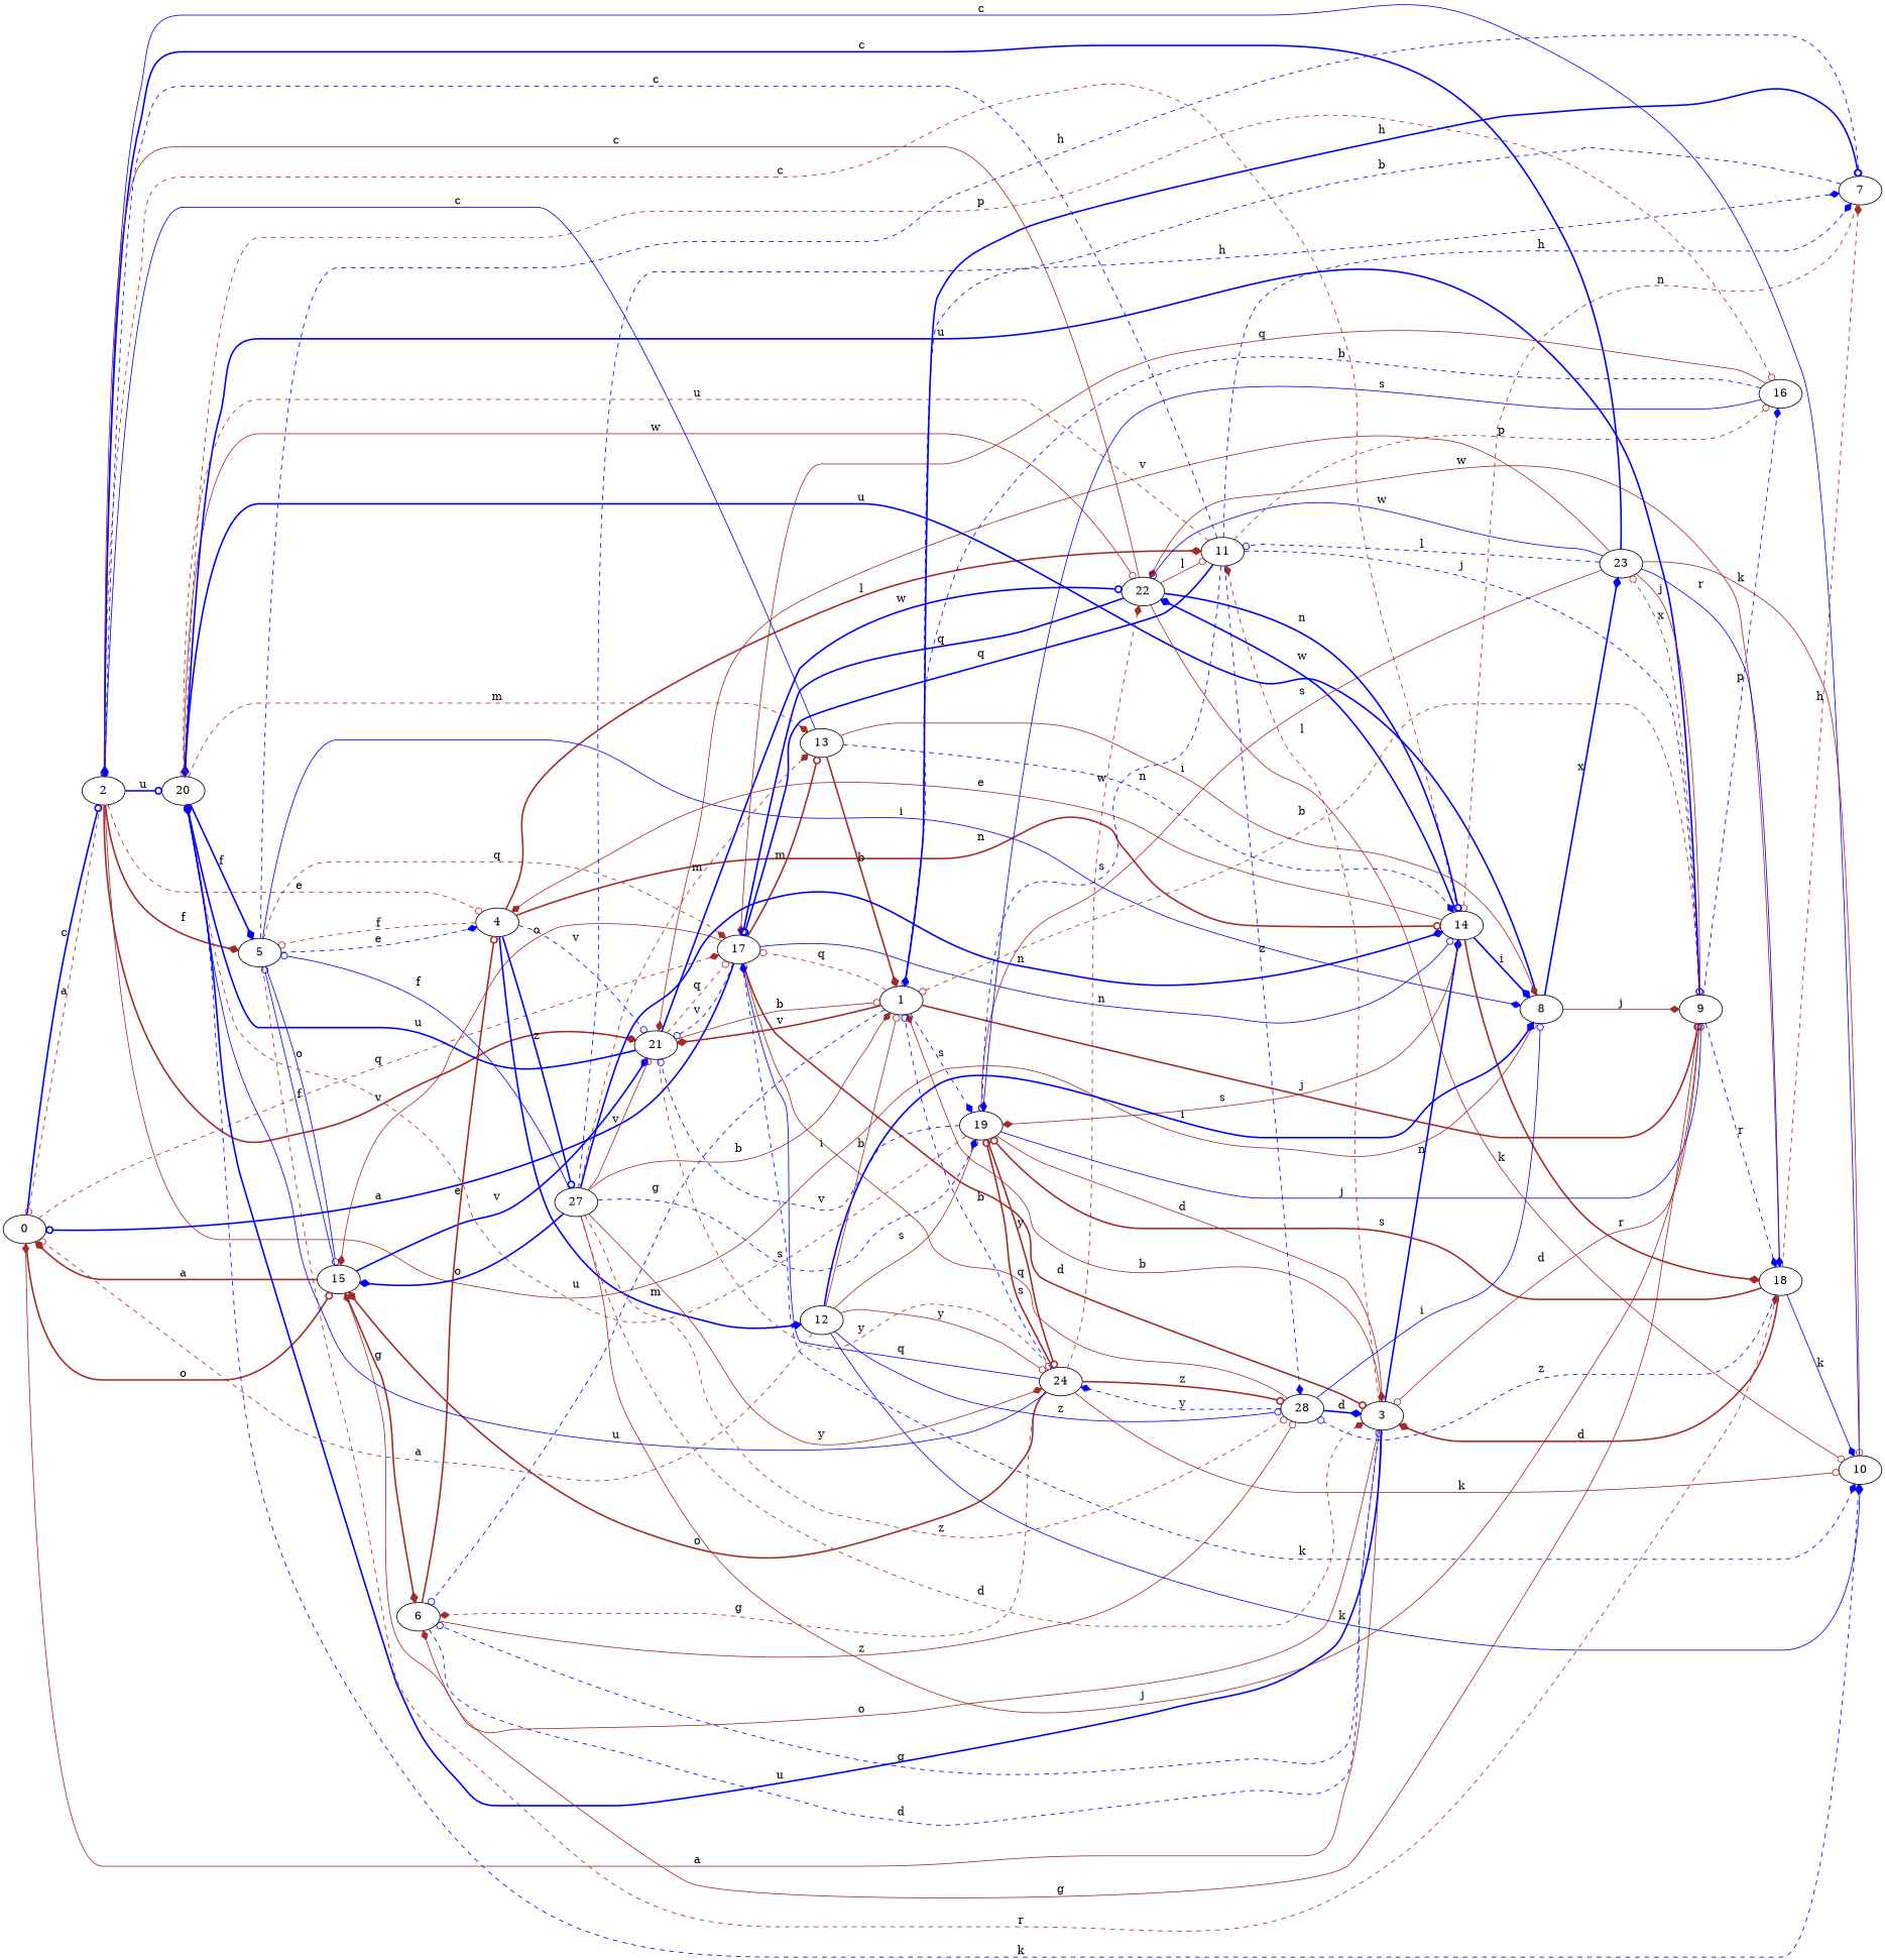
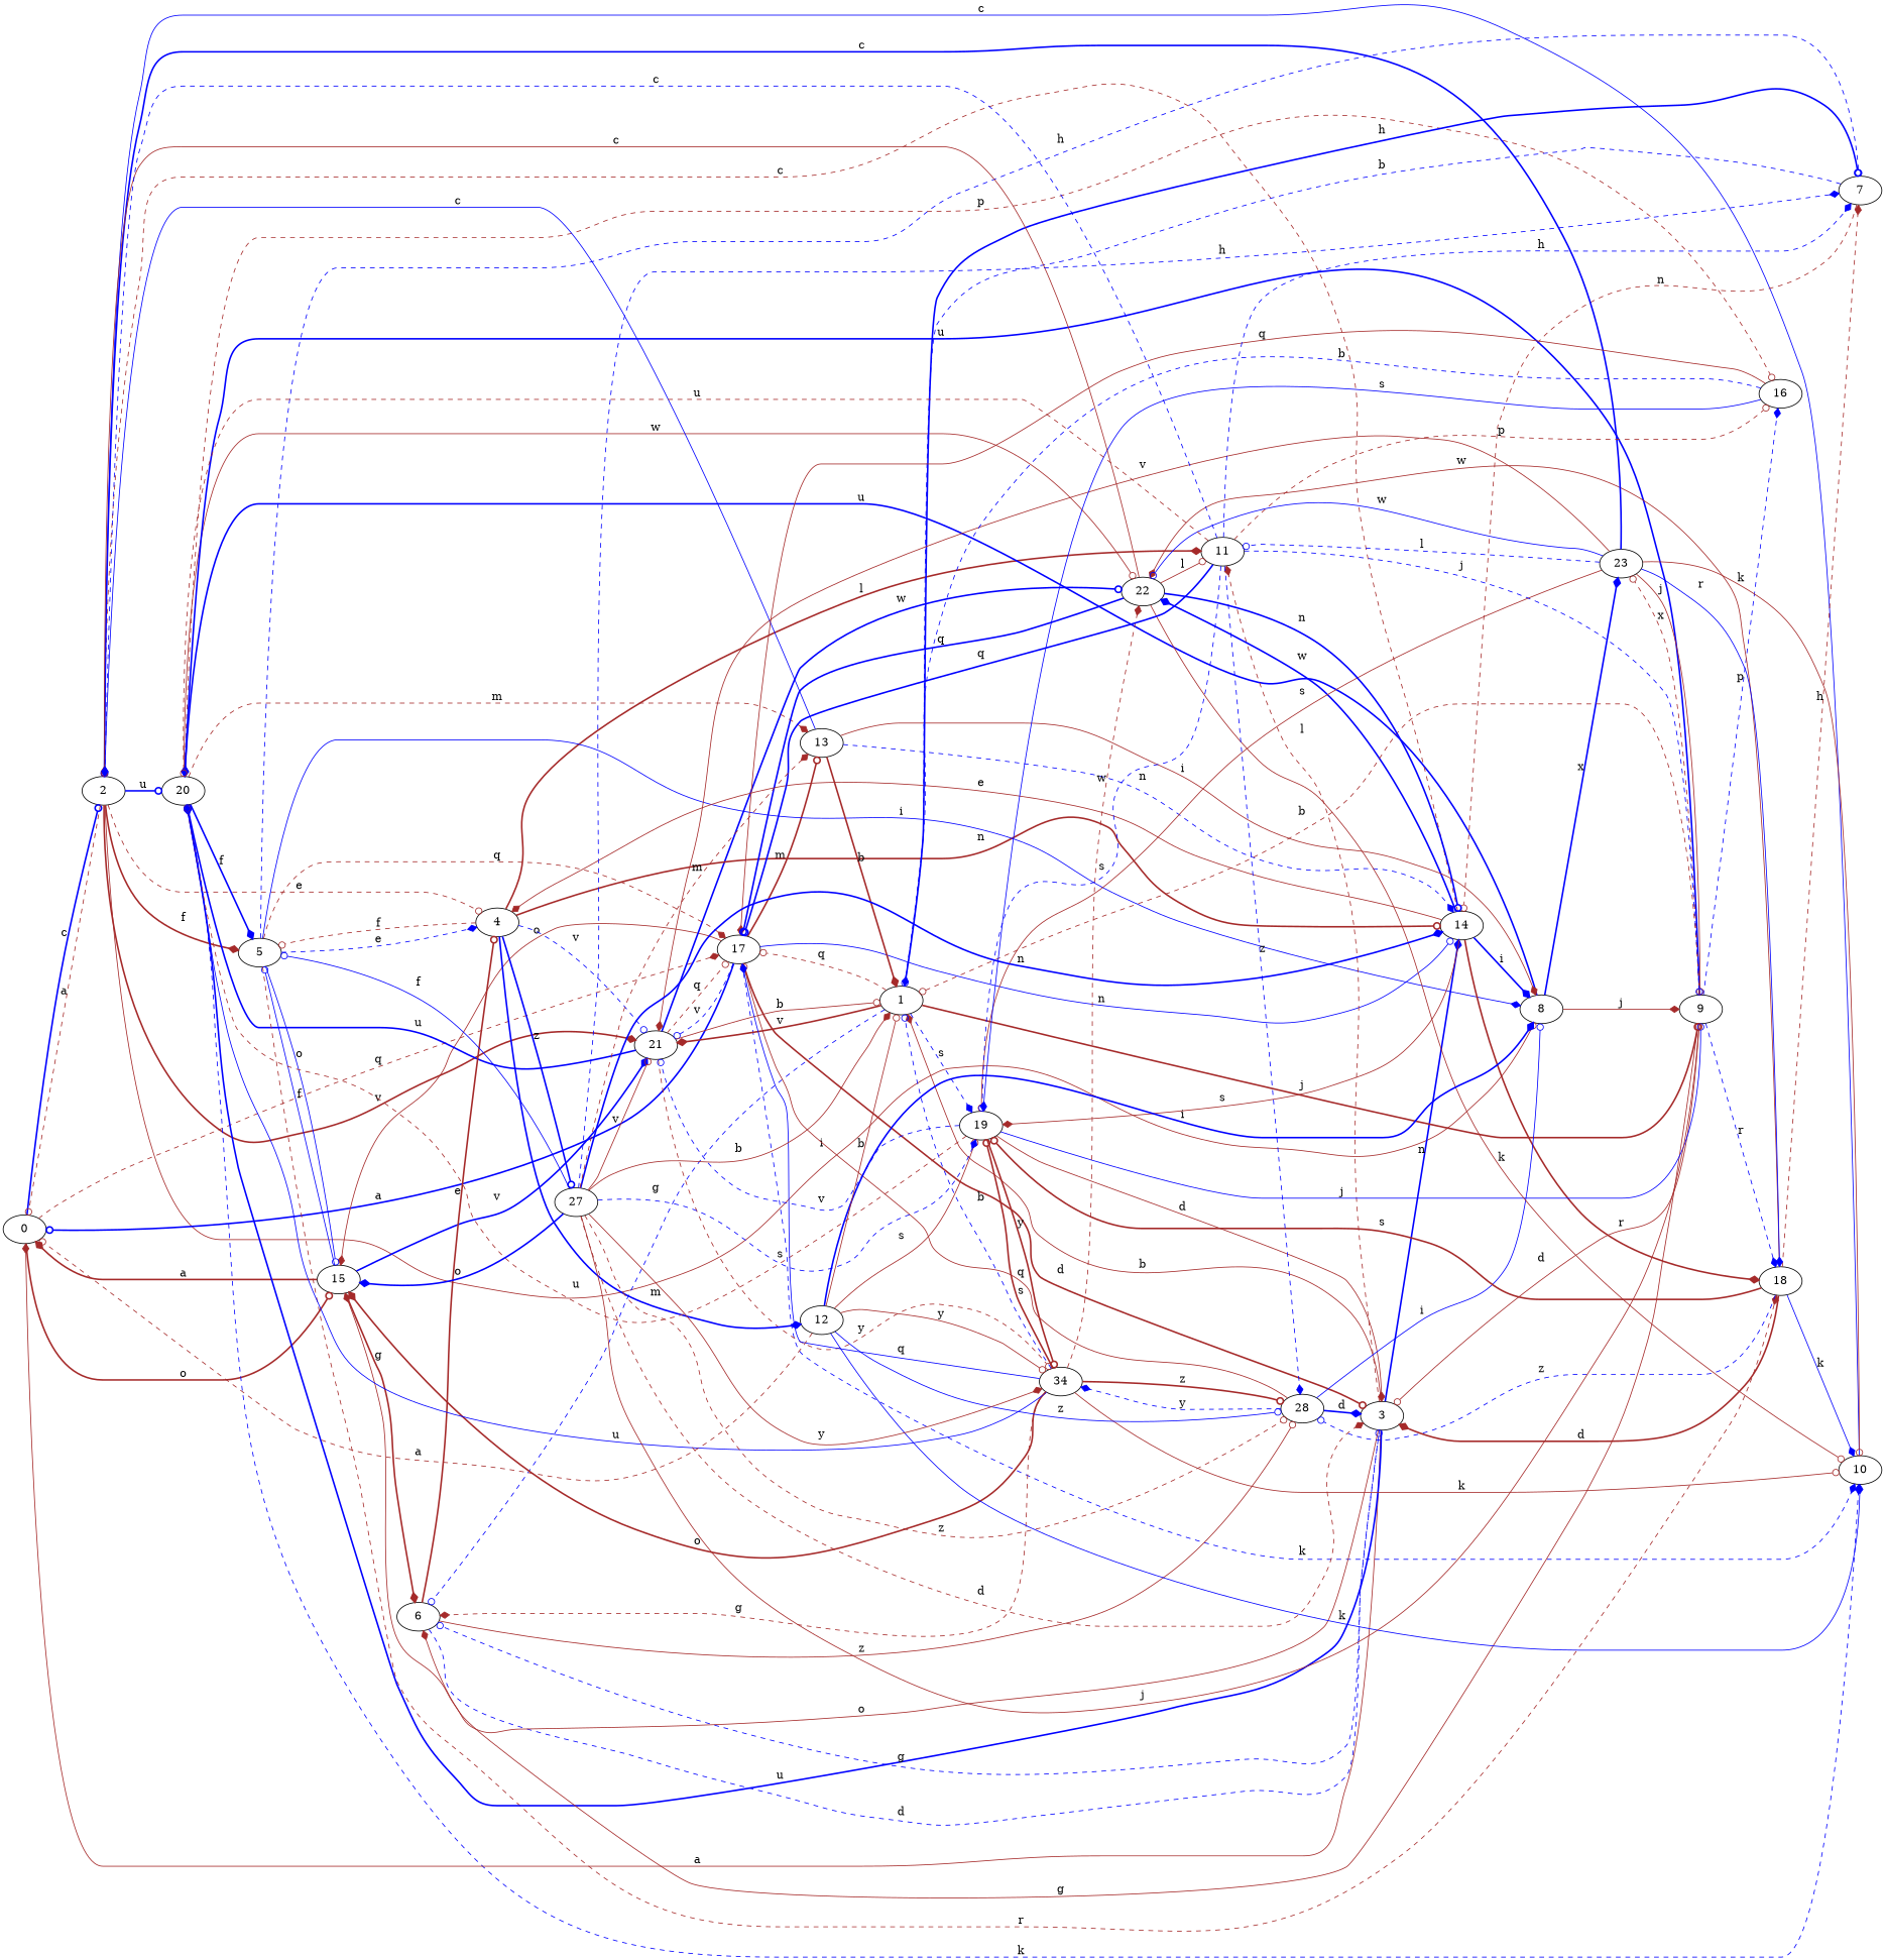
  strict digraph {
    rankdir=LR
    edge [arrowhead=odot color=brown style=dashed]
    0
    2
    15
    17
    21
    4
    5
    8
    20
    6
    3
    14
    10
    13
    1
    7
    9
    19
    28
    18
    23
    16
-   24
+   24 [label=34]
    22
    11
    12
    27
    0 -> 2 [color=blue label=c style=bold]
    0 -> 15 [label=o style=bold]
    0 -> 17 [arrowhead=diamond label=q]
    2 -> 0 [label=a]
    2 -> 21 [arrowhead=diamond label=v style=bold]
    2 -> 4 [label=e]
    2 -> 5 [arrowhead=diamond label=f style=bold]
    2 -> 8 [label=i style=solid]
    2 -> 20 [color=blue label=u style=bold]
    15 -> 0 [arrowhead=diamond label=a style=bold]
    15 -> 21 [arrowhead=diamond color=blue label=v style=bold]
    15 -> 5 [color=blue label=f style=solid]
    15 -> 6 [arrowhead=diamond label=g style=bold]
    17 -> 0 [color=blue label=a style=bold]
    17 -> 15 [arrowhead=diamond label=o style=solid]
    17 -> 21 [color=blue label=v]
    17 -> 3 [label=d style=bold]
    17 -> 14 [color=blue label=n style=solid]
    17 -> 10 [arrowhead=diamond color=blue label=k]
    17 -> 13 [label=m style=bold]
    21 -> 17 [label=q]
    21 -> 20 [color=blue label=u style=bold]
    21 -> 1 [label=b style=solid]
    21 -> 24 [label=y]
    21 -> 22 [color=blue label=w style=bold]
    4 -> 21 [color=blue label=v]
    4 -> 5 [label=f]
    4 -> 14 [label=n style=bold]
    4 -> 11 [arrowhead=diamond label=l style=bold]
    4 -> 12 [arrowhead=diamond color=blue label=m style=bold]
    4 -> 27 [color=blue label=z style=bold]
    5 -> 15 [color=blue label=o style=solid]
    5 -> 17 [arrowhead=diamond label=q]
    5 -> 4 [arrowhead=diamond color=blue label=e]
    5 -> 8 [arrowhead=diamond color=blue label=i style=solid]
    5 -> 7 [color=blue label=h]
    5 -> 18 [arrowhead=diamond label=r]
    8 -> 20 [arrowhead=diamond color=blue label=u style=bold]
    8 -> 9 [arrowhead=diamond label=j style=solid]
    8 -> 23 [arrowhead=diamond color=blue label=x style=bold]
    20 -> 5 [arrowhead=diamond color=blue label=f style=bold]
    20 -> 10 [arrowhead=diamond color=blue label=k]
    20 -> 13 [arrowhead=diamond label=m]
    20 -> 16 [label=p]
    20 -> 22 [label=w style=solid]
    6 -> 4 [label=e style=bold]
    6 -> 3 [color=blue label=d]
    6 -> 28 [label=z style=solid]
    3 -> 0 [arrowhead=diamond label=a style=solid]
    3 -> 15 [arrowhead=diamond label=o style=solid]
    3 -> 20 [arrowhead=diamond color=blue label=u style=bold]
    3 -> 6 [color=blue label=g]
    3 -> 14 [arrowhead=diamond color=blue label=n style=bold]
    3 -> 1 [arrowhead=diamond label=b style=solid]
    3 -> 11 [arrowhead=diamond label=l]
    14 -> 2 [arrowhead=diamond label=c]
    14 -> 4 [arrowhead=diamond label=e style=solid]
    14 -> 8 [arrowhead=diamond color=blue label=i style=bold]
    14 -> 19 [arrowhead=diamond label=s style=solid]
    14 -> 18 [arrowhead=diamond label=r style=bold]
    14 -> 22 [arrowhead=diamond color=blue label=w style=bold]
    10 -> 2 [color=blue label=c style=solid]
    13 -> 2 [arrowhead=diamond color=blue label=c style=solid]
    13 -> 8 [arrowhead=diamond label=i style=solid]
    13 -> 14 [arrowhead=diamond color=blue label=n]
    13 -> 1 [arrowhead=diamond label=b style=bold]
    1 -> 17 [label=q]
    1 -> 21 [arrowhead=diamond label=v style=bold]
    1 -> 6 [color=blue label=g]
    1 -> 7 [color=blue label=h style=bold]
    1 -> 9 [label=j style=bold]
    1 -> 19 [arrowhead=diamond color=blue label=s]
    7 -> 14 [label=n]
    7 -> 1 [arrowhead=diamond color=blue label=b]
    9 -> 20 [arrowhead=diamond color=blue label=u style=bold]
    9 -> 6 [arrowhead=diamond label=g style=solid]
    9 -> 3 [label=d style=solid]
    9 -> 1 [label=b]
    9 -> 18 [arrowhead=diamond color=blue label=r]
    9 -> 23 [label=x]
    9 -> 16 [arrowhead=diamond color=blue label=p]
    19 -> 21 [color=blue label=v]
    19 -> 20 [label=u]
    19 -> 3 [arrowhead=diamond label=d style=solid]
    19 -> 9 [color=blue label=j style=solid]
    19 -> 24 [label=y style=bold]
    28 -> 17 [label=q style=solid]
    28 -> 8 [color=blue label=i style=solid]
    28 -> 3 [arrowhead=diamond color=blue label=d style=bold]
    28 -> 24 [arrowhead=diamond color=blue label=y]
    18 -> 3 [arrowhead=diamond label=d style=bold]
    18 -> 10 [arrowhead=diamond color=blue label=k style=solid]
    18 -> 7 [arrowhead=diamond label=h]
    18 -> 19 [label=s style=bold]
    18 -> 28 [color=blue label=z]
    18 -> 22 [arrowhead=diamond label=w style=solid]
    23 -> 2 [color=blue label=c style=bold]
    23 -> 21 [arrowhead=diamond label=v style=solid]
    23 -> 10 [label=k style=solid]
    23 -> 9 [label=j style=solid]
    23 -> 19 [label=s style=solid]
    23 -> 18 [arrowhead=diamond color=blue label=r style=solid]
    23 -> 22 [color=blue label=w style=solid]
    23 -> 11 [color=blue label=l]
    16 -> 17 [arrowhead=diamond label=q style=solid]
    16 -> 1 [color=blue label=b]
    16 -> 19 [arrowhead=diamond color=blue label=s style=solid]
    24 -> 15 [arrowhead=diamond label=o style=bold]
    24 -> 17 [arrowhead=diamond color=blue label=q style=solid]
    24 -> 20 [color=blue label=u style=solid]
    24 -> 6 [arrowhead=diamond label=g]
    24 -> 10 [label=k style=solid]
    24 -> 1 [color=blue label=b]
    24 -> 19 [label=s style=bold]
    24 -> 28 [label=z style=bold]
    24 -> 22 [arrowhead=diamond label=w]
    22 -> 2 [label=c style=solid]
    22 -> 17 [color=blue label=q style=bold]
    22 -> 14 [color=blue label=n style=bold]
    22 -> 10 [label=k style=solid]
    22 -> 11 [label=l style=solid]
    11 -> 2 [arrowhead=diamond color=blue label=c]
    11 -> 17 [color=blue label=q style=bold]
    11 -> 20 [label=u]
    11 -> 7 [arrowhead=diamond color=blue label=h]
    11 -> 9 [color=blue label=j]
    11 -> 19 [color=blue label=s]
    11 -> 28 [arrowhead=diamond color=blue label=z]
    11 -> 16 [label=p]
    12 -> 0 [label=a]
    12 -> 8 [arrowhead=diamond color=blue label=i style=bold]
    12 -> 10 [arrowhead=diamond color=blue label=k style=solid]
    12 -> 1 [label=b style=solid]
    12 -> 19 [label=s style=solid]
    12 -> 28 [color=blue label=z style=solid]
    12 -> 24 [label=y style=solid]
    27 -> 15 [arrowhead=diamond color=blue label=o style=bold]
    27 -> 21 [label=v style=solid]
    27 -> 5 [color=blue label=f style=solid]
    27 -> 3 [arrowhead=diamond label=d]
    27 -> 14 [arrowhead=diamond color=blue label=n style=bold]
    27 -> 13 [arrowhead=diamond label=m]
    27 -> 1 [arrowhead=diamond label=b style=solid]
    27 -> 7 [arrowhead=diamond color=blue label=h]
    27 -> 9 [label=j style=solid]
    27 -> 19 [arrowhead=diamond color=blue label=s]
    27 -> 28 [label=z]
    27 -> 24 [arrowhead=diamond label=y style=solid]
  }
